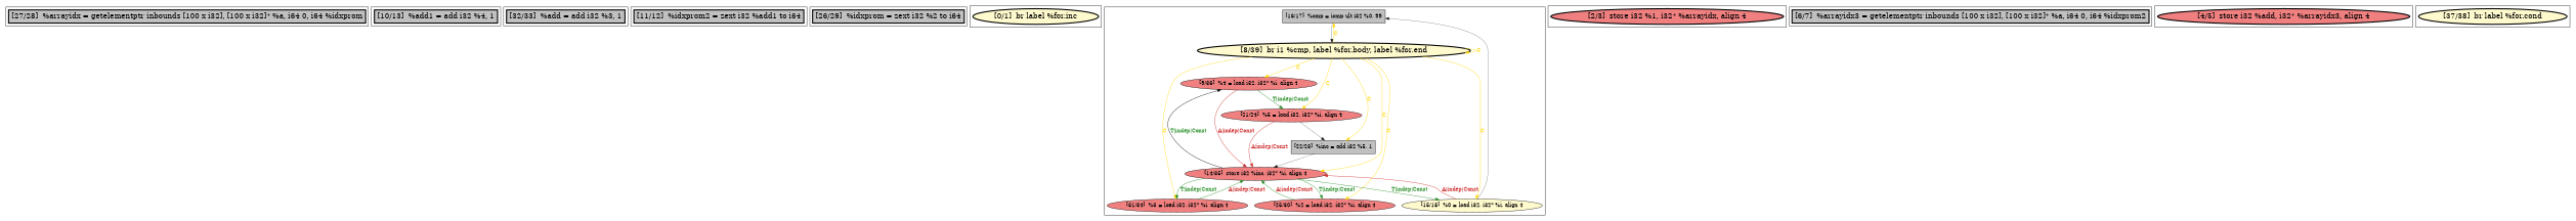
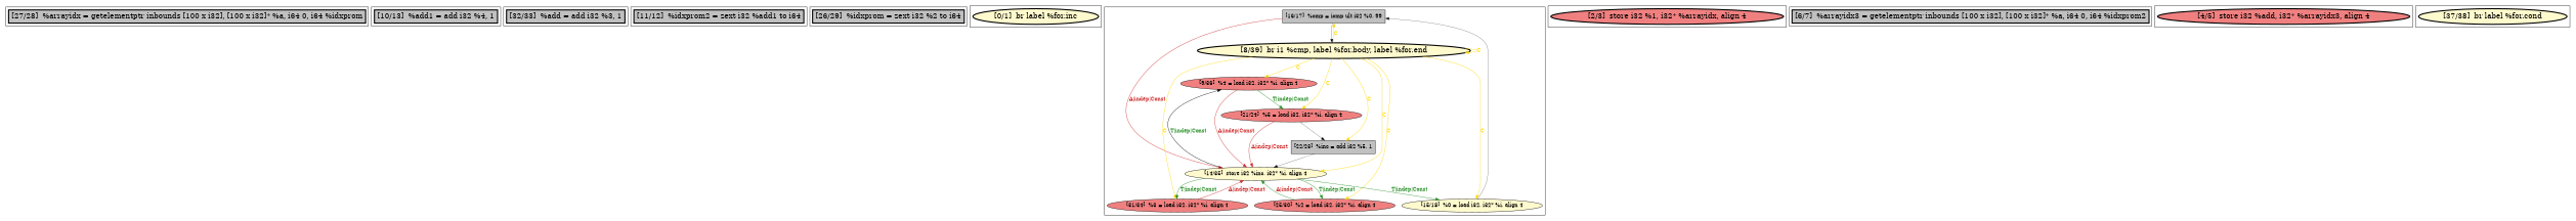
  digraph {
    node [fillcolor=grey fontsize=20 penwidth=3.0 shape=ellipse style=filled]
    edge [color=gold fontcolor=gold penwidth=1.0 style=solid]
    n1 [label="[27/28]  %arrayidx = getelementptr inbounds [100 x i32], [100 x i32]* %a, i64 0, i64 %idxprom" shape=rectangle]
    n2 [label="[10/13]  %add1 = add i32 %4, 1" shape=rectangle]
    n3 [label="[32/33]  %add = add i32 %3, 1" shape=rectangle]
    n4 [label="[11/12]  %idxprom2 = zext i32 %add1 to i64" shape=rectangle]
    n5 [label="[26/29]  %idxprom = zext i32 %2 to i64" shape=rectangle]
    n6 [fillcolor=lemonchiffon label="[0/1]  br label %for.inc"]
    n7 [label="[16/17]  %cmp = icmp ult i32 %0, 99" shape=rectangle fontsize="" penwidth=""]
    n8 [fillcolor=lemonchiffon label="[8/39]  br i1 %cmp, label %for.body, label %for.end"]
    n9 [fillcolor=lemonchiffon label="[15/18]  %0 = load i32, i32* %i, align 4" fontsize="" penwidth=""]
-   n10 [fillcolor=lightcoral label="[14/35]  store i32 %inc, i32* %i, align 4" fontsize="" penwidth=""]
+   n10 [fillcolor=lemonchiffon label="[14/35]  store i32 %inc, i32* %i, align 4" fontsize="" penwidth=""]
    n11 [label="[22/23]  %inc = add i32 %5, 1" shape=rectangle fontsize="" penwidth=""]
    n12 [fillcolor=lightcoral label="[25/30]  %2 = load i32, i32* %i, align 4" fontsize="" penwidth=""]
    n13 [fillcolor=lightcoral label="[31/34]  %3 = load i32, i32* %i, align 4" fontsize="" penwidth=""]
    n14 [fillcolor=lightcoral label="[21/24]  %5 = load i32, i32* %i, align 4" fontsize="" penwidth=""]
    n15 [fillcolor=lightcoral label="[9/36]  %4 = load i32, i32* %i, align 4" fontsize="" penwidth=""]
    n16 [fillcolor=lightcoral label="[2/3]  store i32 %1, i32* %arrayidx, align 4"]
    n17 [label="[6/7]  %arrayidx3 = getelementptr inbounds [100 x i32], [100 x i32]* %a, i64 0, i64 %idxprom2" shape=rectangle]
    n18 [fillcolor=lightcoral label="[4/5]  store i32 %add, i32* %arrayidx3, align 4"]
    n19 [fillcolor=lemonchiffon label="[37/38]  br label %for.cond"]
    subgraph cluster_1 {
      n1
    }
    subgraph cluster_2 {
      n2
    }
    subgraph cluster_3 {
      n3
    }
    subgraph cluster_4 {
      n4
    }
    subgraph cluster_5 {
      n5
    }
    subgraph cluster_6 {
      n6
    }
    subgraph cluster_7 {
      n7
      n8
      n9
      n10
      n11
      n12
      n13
      n14
      n15
    }
    subgraph cluster_8 {
      n16
    }
    subgraph cluster_9 {
      n17
    }
    subgraph cluster_10 {
      n18
    }
    subgraph cluster_11 {
      n19
    }
    n7 -> n8 [color=black fontcolor=black penwidth=0.5]
    n8 -> n7 [label=C]
    n8 -> n8 [label=C]
    n8 -> n9 [label=C]
    n8 -> n10 [label=C]
    n8 -> n11 [label=C]
    n8 -> n12 [label=C]
    n8 -> n13 [label=C]
    n8 -> n14 [label=C]
    n8 -> n15 [label=C]
    n9 -> n7 [color=black fontcolor=black penwidth=0.5]
-   n9 -> n10 [color=firebrick3 fontcolor=firebrick3 label="A|indep|Const"]
+   n7 -> n10 [color=firebrick3 fontcolor=firebrick3 label="A|indep|Const"]
    n10 -> n9 [color=forestgreen fontcolor=forestgreen label="T|indep|Const"]
    n10 -> n12 [color=forestgreen fontcolor=forestgreen label="T|indep|Const"]
    n10 -> n13 [color=forestgreen fontcolor=forestgreen label="T|indep|Const"]
    n10 -> n15 [color=black fontcolor=forestgreen label="T|indep|Const"]
    n11 -> n10 [color=black fontcolor=black penwidth=0.5]
    n12 -> n10 [color=forestgreen fontcolor=firebrick3 label="A|indep|Const"]
-   n13 -> n10 [color=forestgreen fontcolor=firebrick3 label="A|indep|Const"]
+   n13 -> n10 [color=firebrick3 fontcolor=firebrick3 label="A|indep|Const"]
    n14 -> n10 [color=firebrick3 fontcolor=firebrick3 label="A|indep|Const"]
    n14 -> n11 [color=black fontcolor=black penwidth=0.5]
    n15 -> n10 [color=firebrick3 fontcolor=firebrick3 label="A|indep|Const"]
    n15 -> n14 [color=forestgreen fontcolor=forestgreen label="T|indep|Const"]
  }
